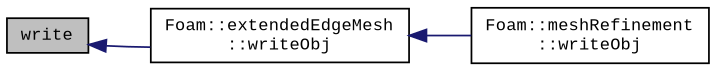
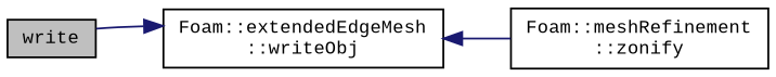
  digraph {
    fontname="Liberation Mono"
    rankdir=LR
    node [color=black fontname="Liberation Mono" fontsize=10 shape=record]
    edge [color=midnightblue dir=back fontname="Liberation Mono" fontsize=10 labelfontname=Helvetica labelfontsize=10 style=solid]
    n1 [fillcolor=grey75 fontcolor=black height=0.2 label=write style=filled width=0.4]
    n2 [height=0.2 label="Foam::extendedEdgeMesh\l::writeObj" width=0.4]
-   n3 [height=0.2 label="Foam::meshRefinement\l::writeObj" width=0.4]
-   n1 -> n2
+   n3 [height=0.2 label="Foam::meshRefinement\l::zonify" width=0.4]
+   n2 -> n1
    n2 -> n3
  }
